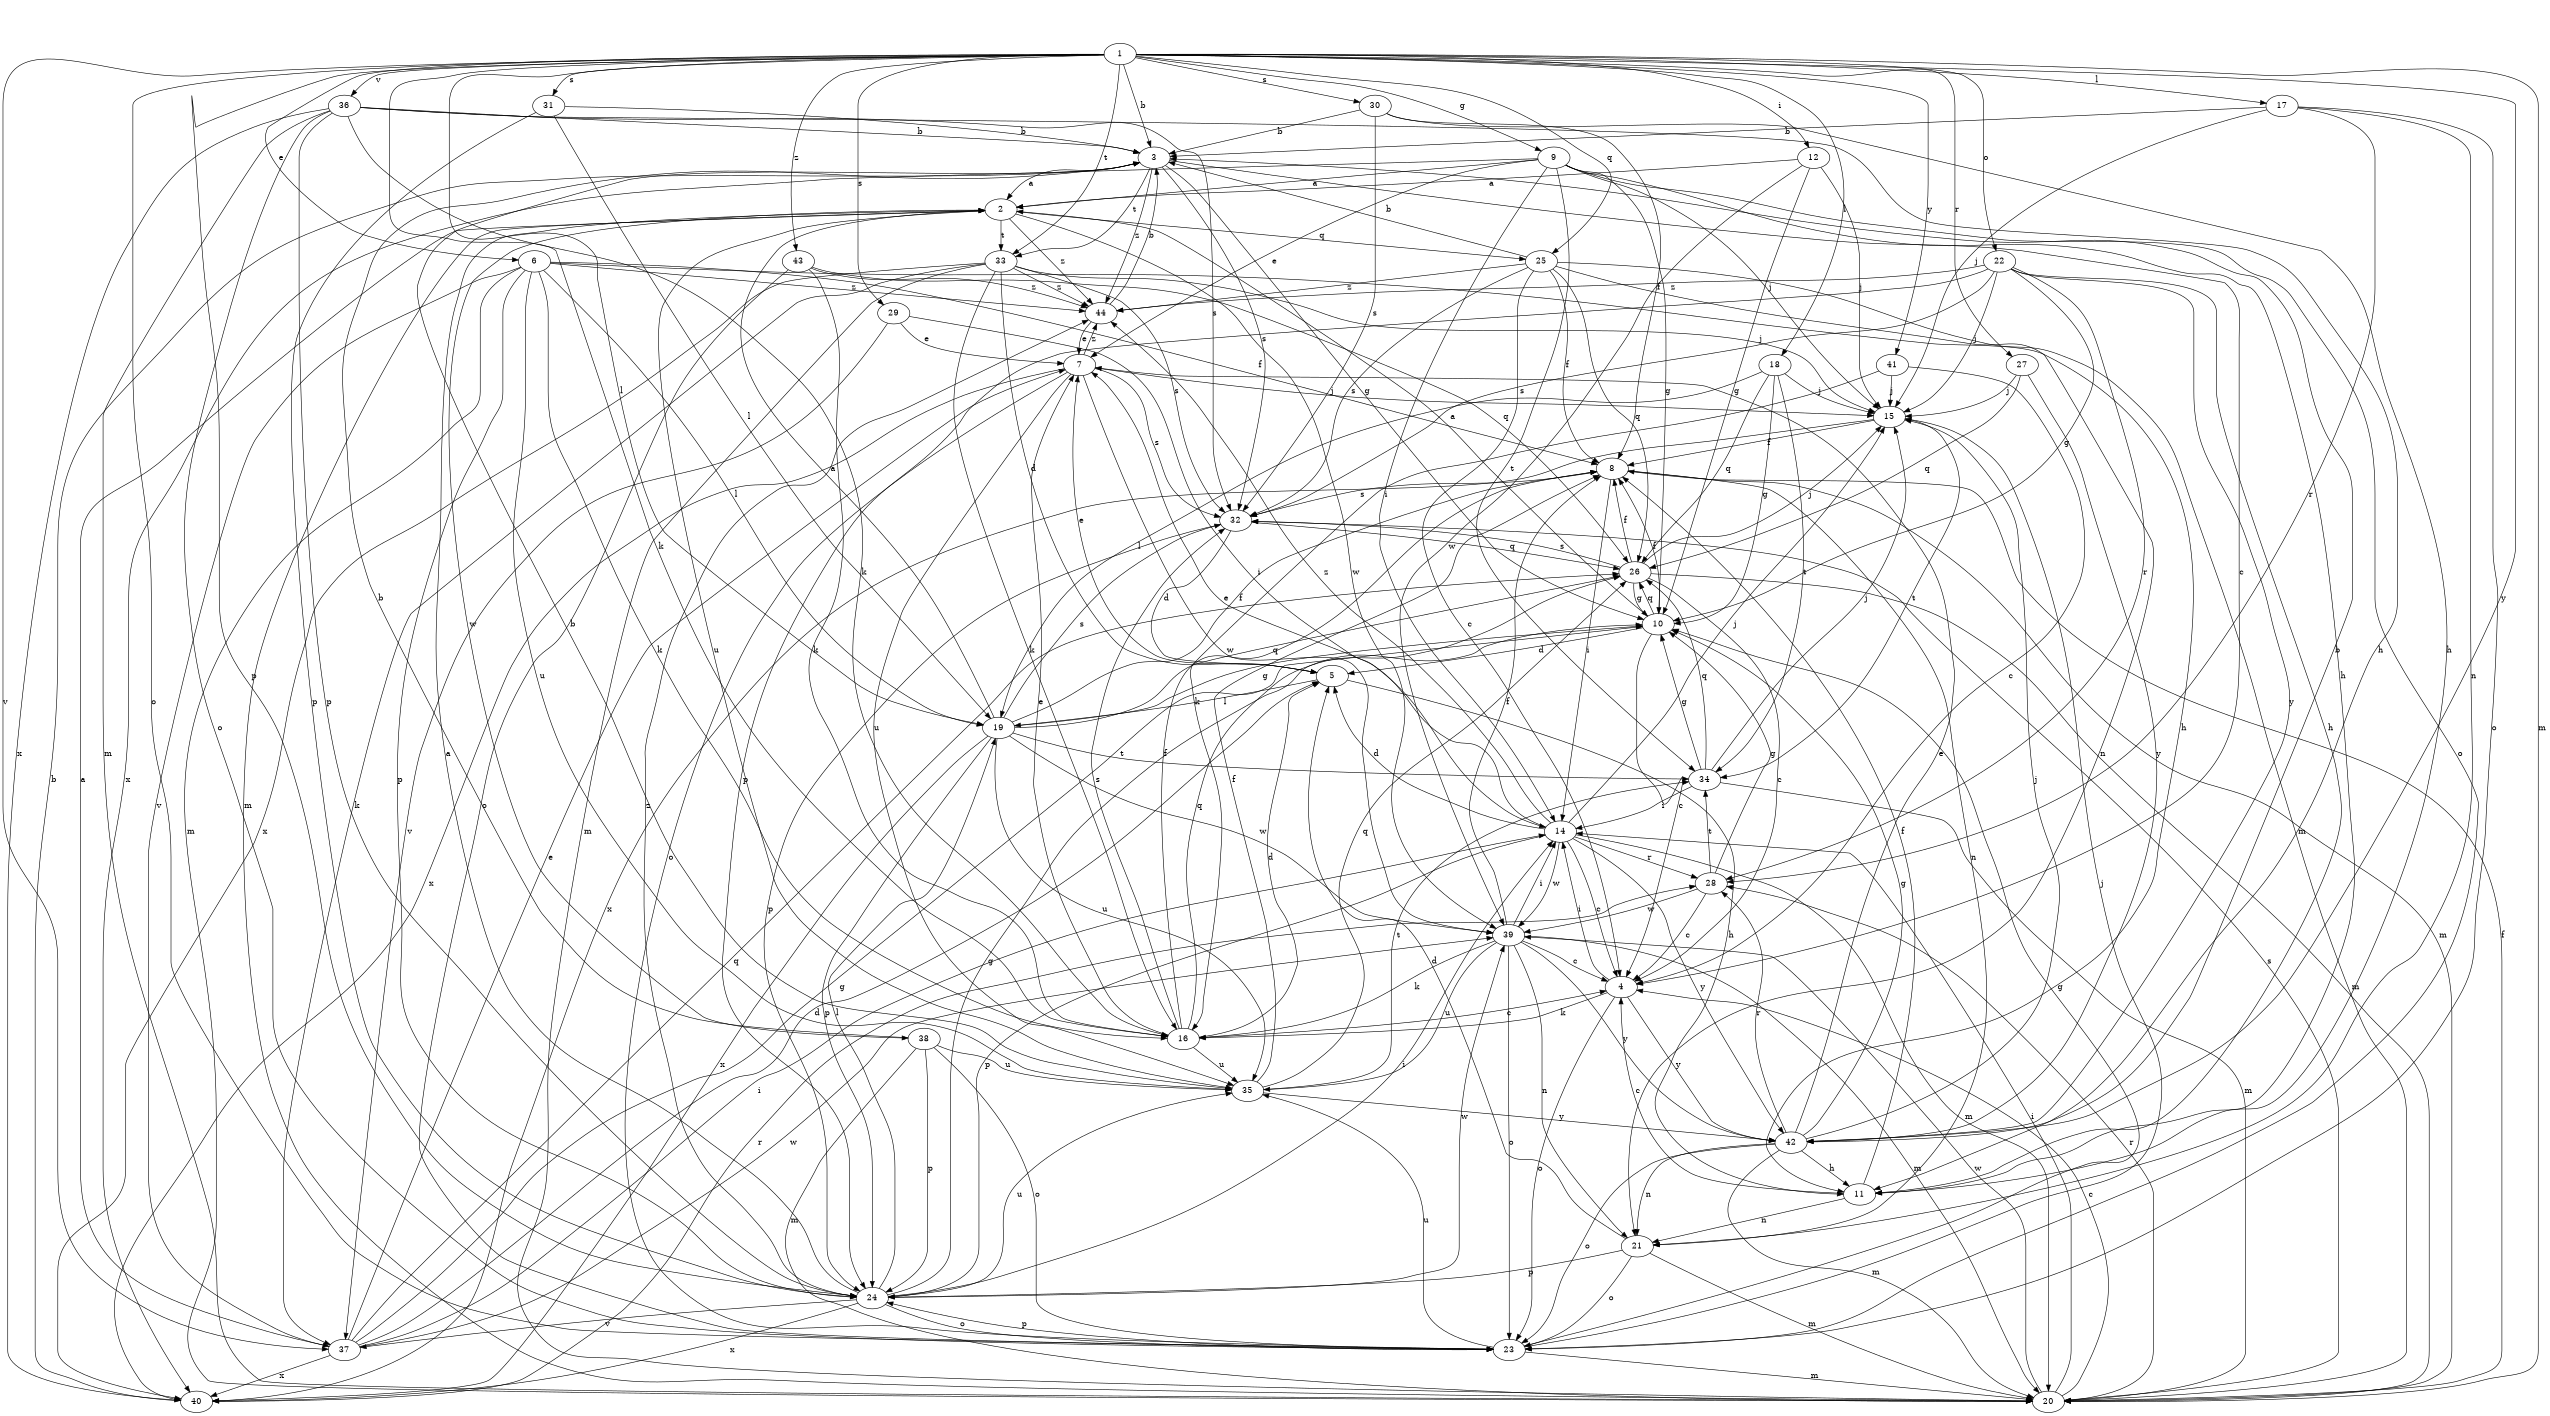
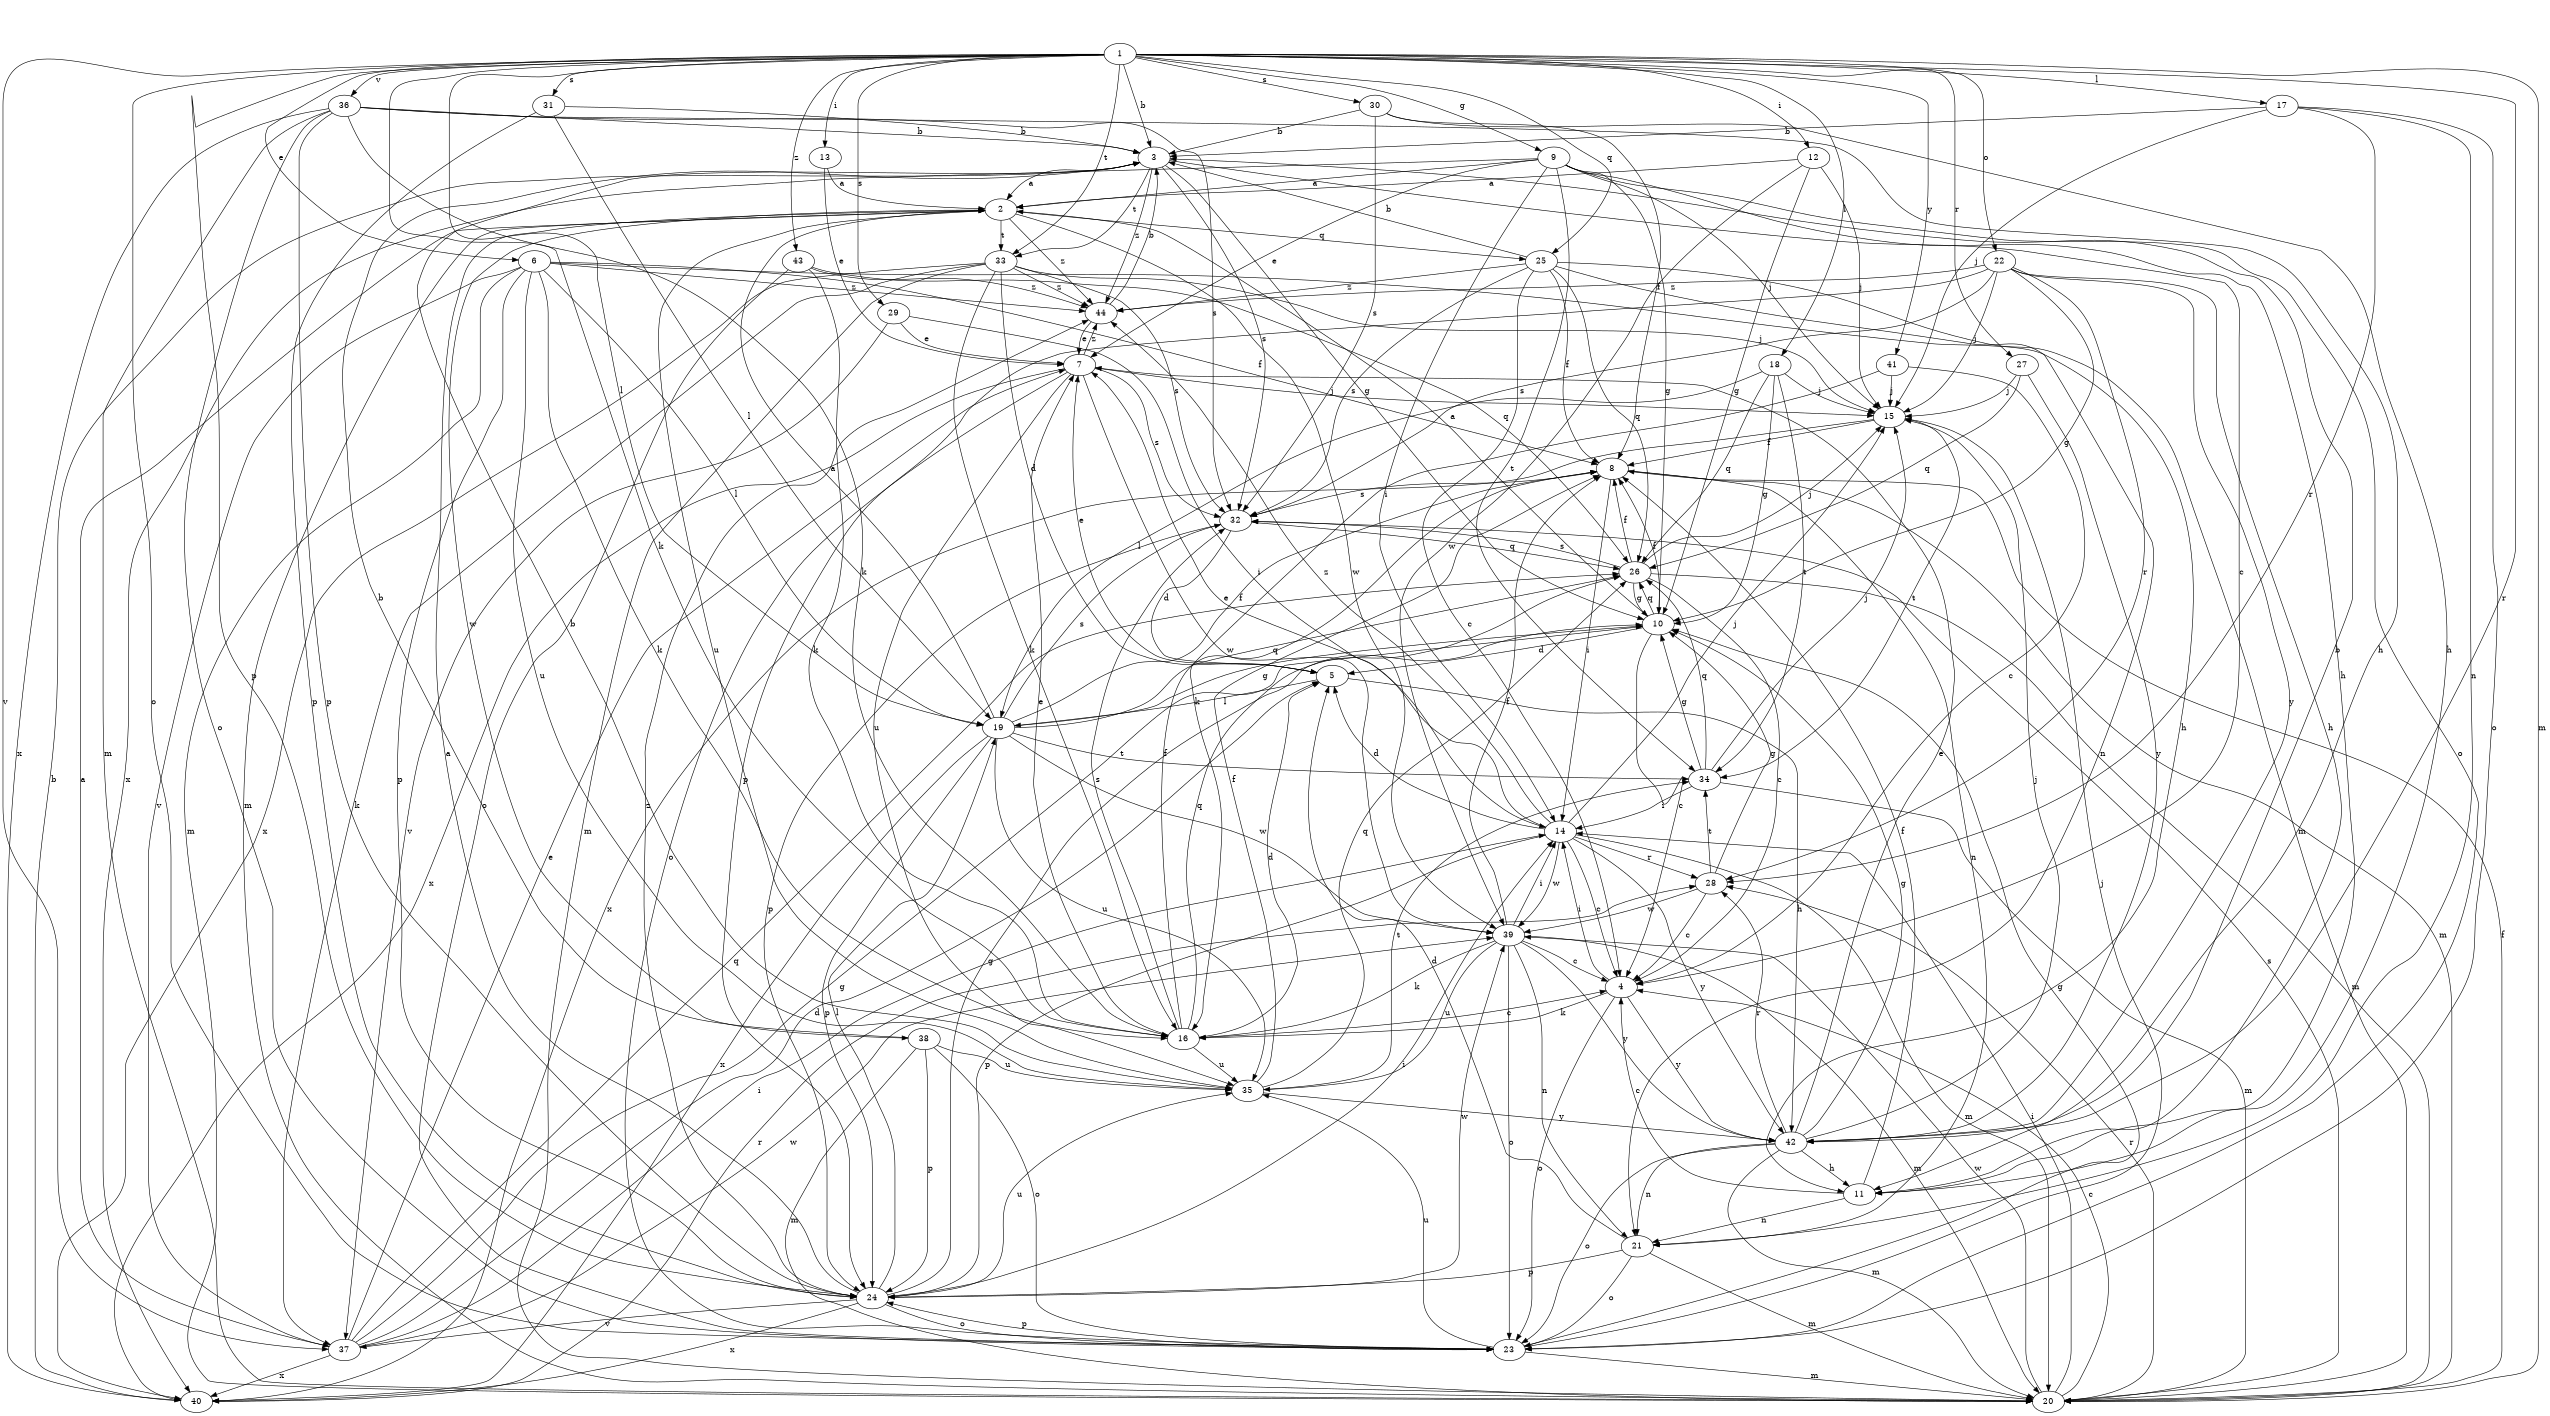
  strict digraph {
    3
    2
    10
    44
    4
    32
    33
    25
    38
    20
    39
    35
    26
    5
    8
    7
    14
    23
    42
    16
    24
    40
    15
    37
    21
    28
    9
    11
    34
    19
    12
+   13
    1
    17
    30
    31
    36
    41
    6
    29
    18
    22
    27
    43
    3 -> 2 [label=a]
    3 -> 10 [label=g]
    3 -> 44 [label=z]
    3 -> 4 [label=c]
    3 -> 32 [label=s]
    3 -> 33 [label=t]
    2 -> 44 [label=z]
    2 -> 33 [label=t]
    2 -> 25 [label=q]
    2 -> 38 [label=w]
    2 -> 20 [label=m]
    2 -> 39 [label=w]
    2 -> 35 [label=u]
    10 -> 2 [label=a]
    10 -> 4 [label=c]
    10 -> 26 [label=q]
    10 -> 5 [label=d]
    10 -> 8 [label=f]
    44 -> 3 [label=b]
    44 -> 7 [label=e]
    4 -> 14 [label=i]
    4 -> 23 [label=o]
    4 -> 42 [label=y]
    4 -> 16 [label=k]
    32 -> 26 [label=q]
    32 -> 5 [label=d]
    32 -> 24 [label=p]
    33 -> 44 [label=z]
    33 -> 32 [label=s]
    33 -> 20 [label=m]
    33 -> 5 [label=d]
    33 -> 16 [label=k]
    33 -> 40 [label=x]
    33 -> 15 [label=j]
    33 -> 37 [label=k]
    25 -> 3 [label=b]
    25 -> 44 [label=z]
    25 -> 4 [label=c]
    25 -> 32 [label=s]
    25 -> 20 [label=m]
    25 -> 26 [label=q]
    25 -> 8 [label=f]
    25 -> 21 [label=n]
    38 -> 3 [label=b]
    38 -> 20 [label=m]
    38 -> 35 [label=u]
    38 -> 23 [label=o]
    38 -> 24 [label=p]
    20 -> 4 [label=c]
    20 -> 32 [label=s]
    20 -> 39 [label=w]
    20 -> 8 [label=f]
    20 -> 14 [label=i]
    20 -> 28 [label=r]
    39 -> 4 [label=c]
    39 -> 20 [label=m]
    39 -> 35 [label=u]
    39 -> 8 [label=f]
    39 -> 14 [label=i]
    39 -> 23 [label=o]
    39 -> 42 [label=y]
    39 -> 16 [label=k]
    39 -> 21 [label=n]
    35 -> 3 [label=b]
    35 -> 26 [label=q]
    35 -> 8 [label=f]
    35 -> 42 [label=y]
    35 -> 34 [label=t]
    26 -> 10 [label=g]
    26 -> 4 [label=c]
    26 -> 32 [label=s]
    26 -> 20 [label=m]
    26 -> 8 [label=f]
    26 -> 15 [label=j]
    5 -> 7 [label=e]
-   5 -> 11 [label=h]
+   5 -> 42 [label=h]
    5 -> 19 [label=l]
    8 -> 32 [label=s]
    8 -> 20 [label=m]
    8 -> 14 [label=i]
    8 -> 21 [label=n]
    7 -> 44 [label=z]
    7 -> 32 [label=s]
    7 -> 39 [label=w]
    7 -> 35 [label=u]
    7 -> 23 [label=o]
    7 -> 40 [label=x]
    7 -> 15 [label=j]
    14 -> 44 [label=z]
    14 -> 4 [label=c]
    14 -> 20 [label=m]
    14 -> 39 [label=w]
    14 -> 5 [label=d]
    14 -> 7 [label=e]
    14 -> 42 [label=y]
    14 -> 24 [label=p]
    14 -> 15 [label=j]
    14 -> 28 [label=r]
    23 -> 10 [label=g]
    23 -> 20 [label=m]
    23 -> 35 [label=u]
    23 -> 24 [label=p]
    23 -> 15 [label=j]
    42 -> 3 [label=b]
    42 -> 10 [label=g]
    42 -> 20 [label=m]
    42 -> 7 [label=e]
    42 -> 23 [label=o]
    42 -> 15 [label=j]
    42 -> 21 [label=n]
    42 -> 28 [label=r]
    42 -> 11 [label=h]
    16 -> 4 [label=c]
    16 -> 32 [label=s]
    16 -> 35 [label=u]
    16 -> 26 [label=q]
    16 -> 5 [label=d]
    16 -> 8 [label=f]
    16 -> 7 [label=e]
    24 -> 2 [label=a]
    24 -> 10 [label=g]
    24 -> 44 [label=z]
    24 -> 39 [label=w]
    24 -> 35 [label=u]
    24 -> 14 [label=i]
    24 -> 23 [label=o]
    24 -> 40 [label=x]
    24 -> 37 [label=v]
    24 -> 19 [label=l]
    40 -> 3 [label=b]
    40 -> 28 [label=r]
    15 -> 8 [label=f]
    15 -> 40 [label=x]
    15 -> 34 [label=t]
    37 -> 2 [label=a]
    37 -> 10 [label=g]
    37 -> 39 [label=w]
    37 -> 26 [label=q]
    37 -> 5 [label=d]
    37 -> 7 [label=e]
    37 -> 14 [label=i]
    37 -> 40 [label=x]
    21 -> 20 [label=m]
    21 -> 5 [label=d]
    21 -> 23 [label=o]
    21 -> 24 [label=p]
    28 -> 10 [label=g]
    28 -> 4 [label=c]
    28 -> 39 [label=w]
    28 -> 34 [label=t]
    9 -> 2 [label=a]
    9 -> 10 [label=g]
    9 -> 7 [label=e]
    9 -> 14 [label=i]
    9 -> 23 [label=o]
    9 -> 40 [label=x]
    9 -> 15 [label=j]
    9 -> 11 [label=h]
    9 -> 34 [label=t]
    11 -> 4 [label=c]
    11 -> 8 [label=f]
    11 -> 21 [label=n]
    34 -> 10 [label=g]
    34 -> 20 [label=m]
    34 -> 26 [label=q]
    34 -> 14 [label=i]
    34 -> 15 [label=j]
    19 -> 2 [label=a]
    19 -> 10 [label=g]
    19 -> 32 [label=s]
    19 -> 39 [label=w]
    19 -> 35 [label=u]
    19 -> 26 [label=q]
    19 -> 8 [label=f]
    19 -> 24 [label=p]
    19 -> 40 [label=x]
    19 -> 34 [label=t]
    12 -> 2 [label=a]
    12 -> 10 [label=g]
    12 -> 39 [label=w]
    12 -> 15 [label=j]
+   13 -> 2 [label=a]
+   13 -> 7 [label=e]
    1 -> 3 [label=b]
    1 -> 33 [label=t]
    1 -> 25 [label=q]
    1 -> 20 [label=m]
    1 -> 23 [label=o]
-   1 -> 42 [label=y]
+   1 -> 42 [label=r]
    1 -> 16 [label=k]
    1 -> 24 [label=p]
    1 -> 37 [label=v]
    1 -> 9 [label=g]
    1 -> 19 [label=l]
    1 -> 12 [label=i]
+   1 -> 13 [label=i]
    1 -> 17 [label=l]
    1 -> 30 [label=s]
    1 -> 31 [label=s]
    1 -> 36 [label=v]
    1 -> 41 [label=y]
    1 -> 6 [label=e]
    1 -> 29 [label=s]
    1 -> 18 [label=l]
    1 -> 22 [label=o]
    1 -> 27 [label=r]
    1 -> 43 [label=z]
    17 -> 3 [label=b]
    17 -> 23 [label=o]
    17 -> 15 [label=j]
    17 -> 21 [label=n]
    17 -> 28 [label=r]
    30 -> 3 [label=b]
    30 -> 32 [label=s]
    30 -> 8 [label=f]
    30 -> 11 [label=h]
    31 -> 3 [label=b]
    31 -> 24 [label=p]
    31 -> 19 [label=l]
    36 -> 3 [label=b]
    36 -> 32 [label=s]
    36 -> 20 [label=m]
    36 -> 23 [label=o]
    36 -> 16 [label=k]
    36 -> 24 [label=p]
    36 -> 40 [label=x]
    36 -> 11 [label=h]
    41 -> 4 [label=c]
    41 -> 16 [label=k]
    41 -> 15 [label=j]
    6 -> 44 [label=z]
    6 -> 20 [label=m]
    6 -> 35 [label=u]
    6 -> 8 [label=f]
    6 -> 16 [label=k]
    6 -> 24 [label=p]
    6 -> 37 [label=v]
    6 -> 11 [label=h]
    6 -> 19 [label=l]
    29 -> 7 [label=e]
    29 -> 14 [label=i]
    29 -> 37 [label=v]
    18 -> 10 [label=g]
    18 -> 26 [label=q]
    18 -> 15 [label=j]
    18 -> 34 [label=t]
    18 -> 19 [label=l]
    22 -> 10 [label=g]
    22 -> 44 [label=z]
    22 -> 32 [label=s]
    22 -> 42 [label=y]
    22 -> 24 [label=p]
    22 -> 15 [label=j]
    22 -> 28 [label=r]
    22 -> 11 [label=h]
    27 -> 26 [label=q]
    27 -> 42 [label=y]
    27 -> 15 [label=j]
    43 -> 44 [label=z]
    43 -> 26 [label=q]
    43 -> 23 [label=o]
    43 -> 16 [label=k]
  }
